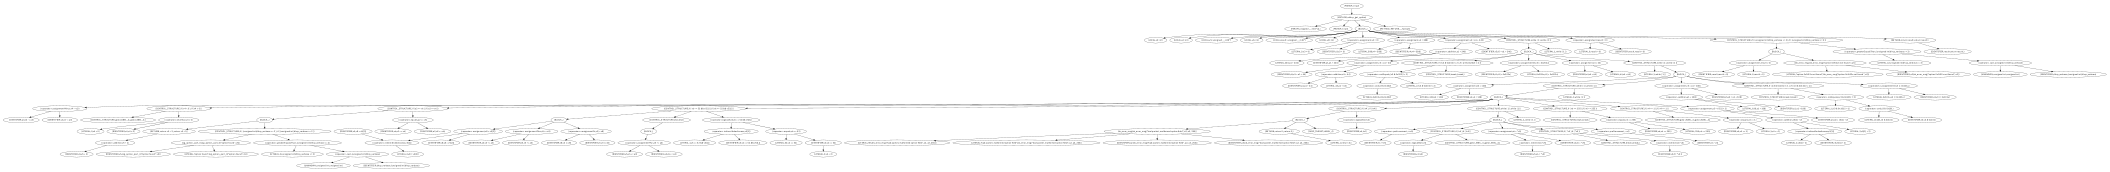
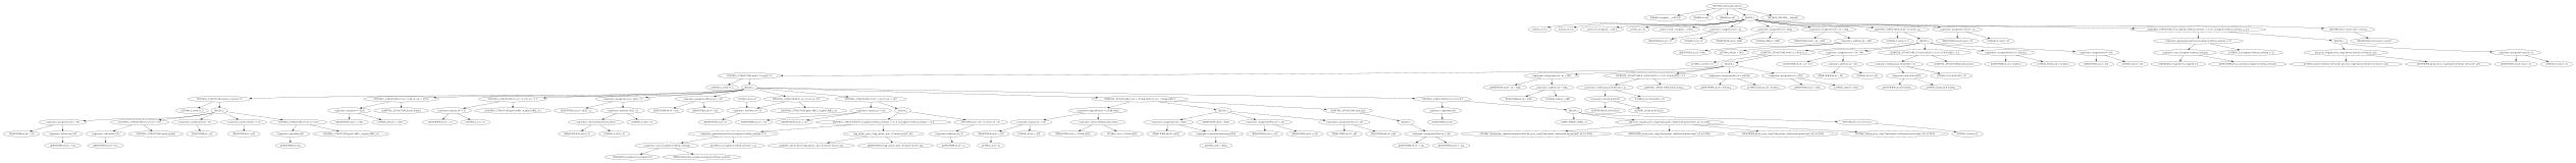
  digraph {
    fontname="IBM Plex Sans"
    node [fontname="IBM Plex Sans"]
    edge [fontname="IBM Plex Sans"]
    n1 [label="(METHOD,udhcp_get_option)"]
    n2 [label="(PARAM,unsigned __int8 *a1)"]
    n3 [label="(PARAM,int a2)"]
    n4 [label="(PARAM,int a3)"]
    n5 [label="(BLOCK,,)"]
    n6 [label="(METHOD_RETURN,__fastcall)"]
    n7 [label="(LOCAL,v3: int)"]
    n8 [label="(LOCAL,v4: int)"]
    n9 [label="(LOCAL,v5: unsigned __int8 *)"]
    n10 [label="(LOCAL,v6: int)"]
    n11 [label="(LOCAL,result: unsigned __int8 *)"]
-   n12 [label="(LOCAL,v8: int)"]
    n13 [label="(<operator>.assignment,v3 = 0)"]
    n14 [label="(<operator>.assignment,v4 = 388)"]
    n15 [label="(<operator>.assignment,v5 = a1 + 240)"]
    n16 [label="(CONTROL_STRUCTURE,while ( 1 ),while ( 1 ))"]
    n17 [label="(<operator>.assignment,result = 0)"]
    n18 [label="(CONTROL_STRUCTURE,if ( (unsigned int)dhcp_verbose >= 3 ),if ( (unsigned int)dhcp_verbose >= 3 ))"]
    n19 [label="(RETURN,return result;,return result;)"]
    n20 [label="(IDENTIFIER,v3,v3 = 0)"]
    n21 [label="(LITERAL,0,v3 = 0)"]
    n22 [label="(IDENTIFIER,v4,v4 = 388)"]
    n23 [label="(LITERAL,388,v4 = 388)"]
    n24 [label="(IDENTIFIER,v5,v5 = a1 + 240)"]
    n25 [label="(<operator>.addition,a1 + 240)"]
    n26 [label="(LITERAL,1,while ( 1 ))"]
    n27 [label="(BLOCK,,)"]
    n28 [label="(IDENTIFIER,result,result = 0)"]
    n29 [label="(LITERAL,0,result = 0)"]
    n30 [label="(<operator>.greaterEqualsThan,(unsigned int)dhcp_verbose >= 3)"]
    n31 [label="(BLOCK,,)"]
    n32 [label="(IDENTIFIER,result,return result;)"]
    n33 [label="(IDENTIFIER,a1,a1 + 240)"]
    n34 [label="(LITERAL,240,a1 + 240)"]
    n35 [label="(CONTROL_STRUCTURE,while ( 1 ),while ( 1 ))"]
    n36 [label="(<operator>.assignment,v5 = a1 + 44)"]
    n37 [label="(CONTROL_STRUCTURE,if ( (v3 & 0x202) != 2 ),if ( (v3 & 0x202) != 2 ))"]
    n38 [label="(<operators>.assignmentOr,v3 |= 0x202u)"]
    n39 [label="(<operator>.assignment,v4 = 64)"]
    n40 [label="(LITERAL,1,while ( 1 ))"]
    n41 [label="(BLOCK,,)"]
    n42 [label="(IDENTIFIER,v5,v5 = a1 + 44)"]
    n43 [label="(<operator>.addition,a1 + 44)"]
    n44 [label="(<operator>.notEquals,(v3 & 0x202) != 2)"]
    n45 [label="(CONTROL_STRUCTURE,break;,break;)"]
    n46 [label="(IDENTIFIER,v3,v3 |= 0x202u)"]
    n47 [label="(LITERAL,0x202u,v3 |= 0x202u)"]
    n48 [label="(IDENTIFIER,v4,v4 = 64)"]
    n49 [label="(LITERAL,64,v4 = 64)"]
    n50 [label="(CONTROL_STRUCTURE,while ( 1 ),while ( 1 ))"]
    n51 [label="(<operator>.assignment,v5 = a1 + 108)"]
    n52 [label="(CONTROL_STRUCTURE,if ( (v3 & 0x101) != 1 ),if ( (v3 & 0x101) != 1 ))"]
    n53 [label="(<operators>.assignmentOr,v3 |= 0x101u)"]
    n54 [label="(<operator>.assignment,v4 = 128)"]
    n55 [label="(LITERAL,1,while ( 1 ))"]
    n56 [label="(BLOCK,,)"]
    n57 [label="(IDENTIFIER,v5,v5 = a1 + 108)"]
    n58 [label="(<operator>.addition,a1 + 108)"]
    n59 [label="(<operator>.notEquals,(v3 & 0x101) != 1)"]
    n60 [label="(CONTROL_STRUCTURE,break;,break;)"]
    n61 [label="(IDENTIFIER,v3,v3 |= 0x101u)"]
    n62 [label="(LITERAL,0x101u,v3 |= 0x101u)"]
    n63 [label="(IDENTIFIER,v4,v4 = 128)"]
    n64 [label="(LITERAL,128,v4 = 128)"]
    n65 [label="(CONTROL_STRUCTURE,while ( 1 ),while ( 1 ))"]
    n66 [label="(CONTROL_STRUCTURE,if ( v6 == 255 ),if ( v6 == 255 ))"]
    n67 [label="(CONTROL_STRUCTURE,if ( v4 == 1 ),if ( v4 == 1 ))"]
    n68 [label="(<operator>.assignment,a3 = v5[1] + 2)"]
    n69 [label="(<operator>.assignmentMinus,v4 -= a3)"]
    n70 [label="(CONTROL_STRUCTURE,if ( v4 < 0 ),if ( v4 < 0 ))"]
    n71 [label="(CONTROL_STRUCTURE,if ( a2 == v6 ),if ( a2 == v6 ))"]
    n72 [label="(CONTROL_STRUCTURE,if ( v6 == 52 && v5[1] ),if ( v6 == 52 && v5[1] ))"]
    n73 [label="(CONTROL_STRUCTURE,if ( !v4 ),if ( !v4 ))"]
    n74 [label="(LITERAL,1,while ( 1 ))"]
    n75 [label="(BLOCK,,)"]
    n76 [label="(<operator>.equals,v6 == 255)"]
    n77 [label="(CONTROL_STRUCTURE,break;,break;)"]
    n78 [label="(<operator>.equals,v4 == 1)"]
    n79 [label="(CONTROL_STRUCTURE,goto LABEL_4;,goto LABEL_4;)"]
    n80 [label="(IDENTIFIER,a3,a3 = v5[1] + 2)"]
    n81 [label="(<operator>.addition,v5[1] + 2)"]
    n82 [label="(IDENTIFIER,v4,v4 -= a3)"]
    n83 [label="(IDENTIFIER,a3,v4 -= a3)"]
    n84 [label="(<operator>.lessThan,v4 < 0)"]
    n85 [label="(CONTROL_STRUCTURE,goto LABEL_4;,goto LABEL_4;)"]
    n86 [label="(<operator>.equals,a2 == v6)"]
    n87 [label="(BLOCK,,)"]
    n88 [label="(<operator>.logicalAnd,v6 == 52 && v5[1])"]
    n89 [label="(BLOCK,,)"]
    n90 [label="(CONTROL_STRUCTURE,else,else)"]
    n91 [label="(<operator>.logicalNot,!v4)"]
    n92 [label="(BLOCK,,)"]
    n93 [label="(<operator>.assignment,v6 = *v5)"]
    n94 [label="(CONTROL_STRUCTURE,if ( *v5 ),if ( *v5 ))"]
    n95 [label="(<operator>.preDecrement,--v4)"]
    n96 [label="(<operator>.preIncrement,++v5)"]
    n97 [label="(CONTROL_STRUCTURE,if ( !v4 ),if ( !v4 ))"]
    n98 [label="(IDENTIFIER,v6,v6 = *v5)"]
    n99 [label="(<operator>.indirection,*v5)"]
    n100 [label="(<operator>.indirection,*v5)"]
    n101 [label="(CONTROL_STRUCTURE,break;,break;)"]
    n102 [label="(IDENTIFIER,v4,--v4)"]
    n103 [label="(IDENTIFIER,v5,++v5)"]
    n104 [label="(<operator>.logicalNot,!v4)"]
    n105 [label="(CONTROL_STRUCTURE,goto LABEL_4;,goto LABEL_4;)"]
    n106 [label="(IDENTIFIER,v5,v6 = *v5)"]
    n107 [label="(IDENTIFIER,v5,if ( *v5 ))"]
    n108 [label="(IDENTIFIER,v4,!v4)"]
    n109 [label="(IDENTIFIER,v6,v6 == 255)"]
    n110 [label="(LITERAL,255,v6 == 255)"]
    n111 [label="(IDENTIFIER,v4,v4 == 1)"]
    n112 [label="(LITERAL,1,v4 == 1)"]
    n113 [label="(<operator>.indirectIndexAccess,v5[1])"]
    n114 [label="(LITERAL,2,v5[1] + 2)"]
    n115 [label="(IDENTIFIER,v5,v5[1] + 2)"]
    n116 [label="(LITERAL,1,v5[1] + 2)"]
    n117 [label="(IDENTIFIER,v4,v4 < 0)"]
    n118 [label="(LITERAL,0,v4 < 0)"]
    n119 [label="(IDENTIFIER,a2,a2 == v6)"]
    n120 [label="(IDENTIFIER,v6,a2 == v6)"]
    n121 [label="(CONTROL_STRUCTURE,if ( (unsigned int)dhcp_verbose >= 2 ),if ( (unsigned int)dhcp_verbose >= 2 ))"]
    n122 [label="(RETURN,return v5 + 2;,return v5 + 2;)"]
    n123 [label="(<operator>.greaterEqualsThan,(unsigned int)dhcp_verbose >= 2)"]
    n124 [label="(log_option_part_0,log_option_part_0(\"option found\", v5))"]
    n125 [label="(<operator>.addition,v5 + 2)"]
    n126 [label="(<operator>.cast,(unsigned int)dhcp_verbose)"]
    n127 [label="(LITERAL,2,(unsigned int)dhcp_verbose >= 2)"]
    n128 [label="(LITERAL,\"option found\",log_option_part_0(\"option found\", v5))"]
    n129 [label="(IDENTIFIER,v5,log_option_part_0(\"option found\", v5))"]
    n130 [label="(UNKNOWN,unsigned int,unsigned int)"]
    n131 [label="(IDENTIFIER,dhcp_verbose,(unsigned int)dhcp_verbose)"]
    n132 [label="(IDENTIFIER,v5,v5 + 2)"]
    n133 [label="(LITERAL,2,v5 + 2)"]
    n134 [label="(<operator>.equals,v6 == 52)"]
    n135 [label="(<operator>.indirectIndexAccess,v5[1])"]
    n136 [label="(<operator>.assignment,v8 = v5[2])"]
    n137 [label="(<operator>.assignmentPlus,v5 += a3)"]
    n138 [label="(<operators>.assignmentOr,v3 |= v8)"]
    n139 [label="(BLOCK,,)"]
    n140 [label="(IDENTIFIER,v6,v6 == 52)"]
    n141 [label="(LITERAL,52,v6 == 52)"]
    n142 [label="(IDENTIFIER,v5,v6 == 52 && v5[1])"]
    n143 [label="(LITERAL,1,v6 == 52 && v5[1])"]
    n144 [label="(IDENTIFIER,v8,v8 = v5[2])"]
    n145 [label="(<operator>.indirectIndexAccess,v5[2])"]
    n146 [label="(IDENTIFIER,v5,v5 += a3)"]
    n147 [label="(IDENTIFIER,a3,v5 += a3)"]
    n148 [label="(IDENTIFIER,v3,v3 |= v8)"]
    n149 [label="(IDENTIFIER,v8,v3 |= v8)"]
    n150 [label="(LITERAL,2,v8 = v5[2])"]
    n151 [label="(IDENTIFIER,v5,v8 = v5[2])"]
    n152 [label="(<operator>.assignmentPlus,v5 += a3)"]
    n153 [label="(IDENTIFIER,v5,v5 += a3)"]
    n154 [label="(IDENTIFIER,a3,v5 += a3)"]
    n155 [label="(IDENTIFIER,v4,!v4)"]
    n156 [label="(JUMP_TARGET,LABEL_4)"]
    n157 [label="(bb_error_msg,bb_error_msg(\"bad packet, malformed option field\", a2, a3, 255))"]
    n158 [label="(RETURN,return 0;,return 0;)"]
    n159 [label="(LITERAL,\"bad packet, malformed option field\",bb_error_msg(\"bad packet, malformed option field\", a2, a3, 255))"]
    n160 [label="(IDENTIFIER,a2,bb_error_msg(\"bad packet, malformed option field\", a2, a3, 255))"]
    n161 [label="(IDENTIFIER,a3,bb_error_msg(\"bad packet, malformed option field\", a2, a3, 255))"]
    n162 [label="(LITERAL,255,bb_error_msg(\"bad packet, malformed option field\", a2, a3, 255))"]
    n163 [label="(LITERAL,0,return 0;)"]
    n164 [label="(IDENTIFIER,a1,a1 + 108)"]
    n165 [label="(LITERAL,108,a1 + 108)"]
    n166 [label="(<operator>.and,v3 & 0x101)"]
    n167 [label="(LITERAL,1,(v3 & 0x101) != 1)"]
    n168 [label="(IDENTIFIER,v3,v3 & 0x101)"]
    n169 [label="(LITERAL,0x101,v3 & 0x101)"]
    n170 [label="(IDENTIFIER,a1,a1 + 44)"]
    n171 [label="(LITERAL,44,a1 + 44)"]
    n172 [label="(<operator>.and,v3 & 0x202)"]
    n173 [label="(LITERAL,2,(v3 & 0x202) != 2)"]
+   n174 [label="(IDENTIFIER,v3,v3 & 0x202)"]
    n175 [label="(LITERAL,0x202,v3 & 0x202)"]
    n176 [label="(<operator>.cast,(unsigned int)dhcp_verbose)"]
    n177 [label="(LITERAL,3,(unsigned int)dhcp_verbose >= 3)"]
    n178 [label="(bb_error_msg,bb_error_msg(\"option 0x%02x not found\", a2))"]
    n179 [label="(<operator>.assignment,result = 0)"]
    n180 [label="(UNKNOWN,unsigned int,unsigned int)"]
    n181 [label="(IDENTIFIER,dhcp_verbose,(unsigned int)dhcp_verbose)"]
    n182 [label="(LITERAL,\"option 0x%02x not found\",bb_error_msg(\"option 0x%02x not found\", a2))"]
    n183 [label="(IDENTIFIER,a2,bb_error_msg(\"option 0x%02x not found\", a2))"]
    n184 [label="(IDENTIFIER,result,result = 0)"]
    n185 [label="(LITERAL,0,result = 0)"]
    n1 -> n2
-   n3 -> n1
+   n1 -> n3
    n1 -> n4
    n1 -> n5
    n1 -> n6
    n5 -> n7
    n5 -> n8
    n5 -> n9
    n5 -> n10
    n5 -> n11
-   n5 -> n12
    n5 -> n13
    n5 -> n14
    n5 -> n15
    n5 -> n16
    n5 -> n17
    n5 -> n18
    n5 -> n19
    n13 -> n20
    n13 -> n21
    n14 -> n22
    n14 -> n23
    n15 -> n24
    n15 -> n25
    n16 -> n26
    n16 -> n27
    n17 -> n28
    n17 -> n29
    n18 -> n30
    n18 -> n31
    n19 -> n32
    n25 -> n33
    n25 -> n34
    n27 -> n35
    n27 -> n36
    n27 -> n37
    n27 -> n38
    n27 -> n39
    n30 -> n176
    n30 -> n177
    n31 -> n178
    n31 -> n179
    n35 -> n40
    n35 -> n41
    n36 -> n42
    n36 -> n43
    n37 -> n44
    n37 -> n45
    n38 -> n46
    n38 -> n47
    n39 -> n48
    n39 -> n49
    n41 -> n50
    n41 -> n51
    n41 -> n52
    n41 -> n53
    n41 -> n54
    n43 -> n170
    n43 -> n171
    n44 -> n172
    n44 -> n173
    n50 -> n55
    n50 -> n56
    n51 -> n57
    n51 -> n58
    n52 -> n59
    n52 -> n60
    n53 -> n61
    n53 -> n62
    n54 -> n63
    n54 -> n64
    n56 -> n65
    n56 -> n66
    n56 -> n67
    n56 -> n68
    n56 -> n69
    n56 -> n70
    n56 -> n71
    n56 -> n72
    n56 -> n73
    n58 -> n164
    n58 -> n165
    n59 -> n166
    n59 -> n167
    n65 -> n74
    n65 -> n75
    n66 -> n76
    n66 -> n77
    n67 -> n78
    n67 -> n79
    n68 -> n80
    n68 -> n81
    n69 -> n82
    n69 -> n83
    n70 -> n84
    n70 -> n85
    n71 -> n86
    n71 -> n87
    n72 -> n88
    n72 -> n89
    n72 -> n90
    n73 -> n91
    n73 -> n92
    n75 -> n93
    n75 -> n94
    n75 -> n95
    n75 -> n96
    n75 -> n97
    n76 -> n109
    n76 -> n110
    n78 -> n111
    n78 -> n112
    n81 -> n113
    n81 -> n114
    n84 -> n117
-   n84 -> n118
+   n118 -> n84
    n86 -> n119
    n86 -> n120
    n87 -> n121
    n87 -> n122
    n88 -> n134
    n88 -> n135
    n89 -> n136
    n89 -> n137
    n89 -> n138
    n90 -> n139
    n91 -> n155
    n92 -> n156
    n92 -> n157
    n92 -> n158
    n93 -> n98
    n93 -> n99
    n94 -> n100
    n94 -> n101
    n95 -> n102
    n96 -> n103
    n97 -> n104
    n97 -> n105
    n99 -> n106
    n100 -> n107
    n104 -> n108
    n113 -> n115
    n113 -> n116
    n121 -> n123
    n121 -> n124
    n122 -> n125
    n123 -> n126
    n123 -> n127
    n124 -> n128
    n124 -> n129
    n125 -> n132
    n126 -> n130
    n126 -> n131
    n134 -> n140
    n134 -> n141
    n135 -> n142
    n135 -> n143
    n136 -> n144
    n136 -> n145
    n137 -> n146
    n137 -> n147
    n138 -> n148
    n138 -> n149
    n139 -> n152
    n140 -> n133
    n145 -> n150
    n151 -> n145
    n152 -> n153
    n152 -> n154
    n157 -> n159
    n157 -> n160
    n157 -> n161
    n157 -> n162
    n158 -> n163
    n166 -> n168
    n166 -> n169
+   n172 -> n174
    n172 -> n175
    n176 -> n180
    n176 -> n181
    n178 -> n182
    n178 -> n183
    n179 -> n184
    n179 -> n185
  }
